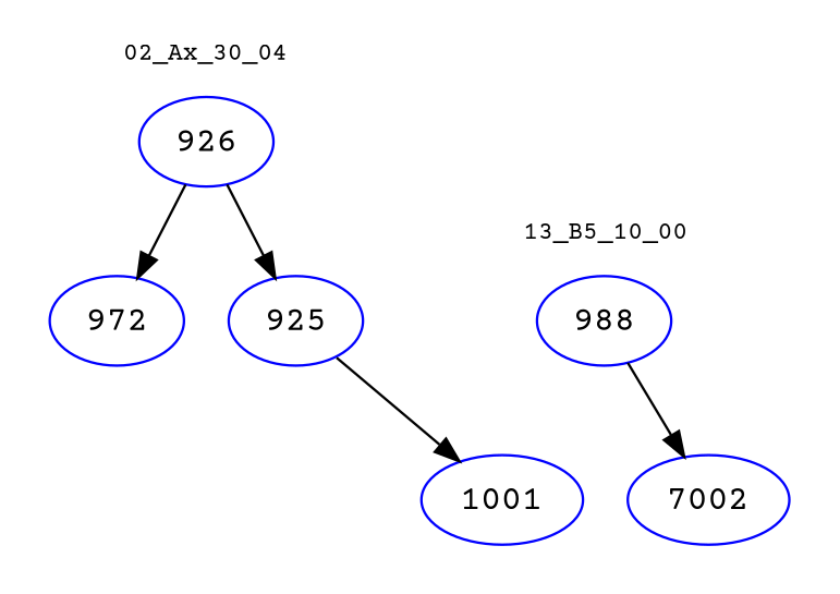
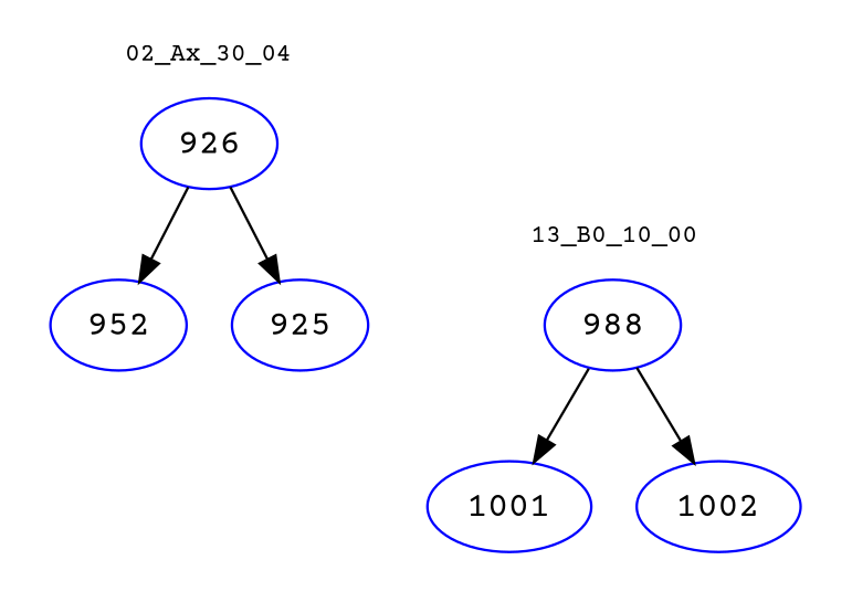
  digraph {
    fontname="Courier Prime"
    node [color=blue fontname="Courier Prime"]
    edge [color=black fontname="Courier Prime"]
    n1 [label=926]
-   n2 [label=972]
+   n2 [label=952]
    n3 [label=925]
    n4 [label=988]
    n5 [label=1001]
-   n6 [label=7002]
+   n6 [label=1002]
    subgraph cluster_1 {
      color=white
      fontsize=10
      label="02_Ax_30_04"
      n1
      n2
      n3
    }
    subgraph cluster_2 {
      color=white
      fontsize=10
-     label="13_B5_10_00"
+     label="13_B0_10_00"
      n4
      n5
      n6
    }
    n1 -> n2
    n1 -> n3
-   n3 -> n5
+   n4 -> n5
    n4 -> n6
  }
